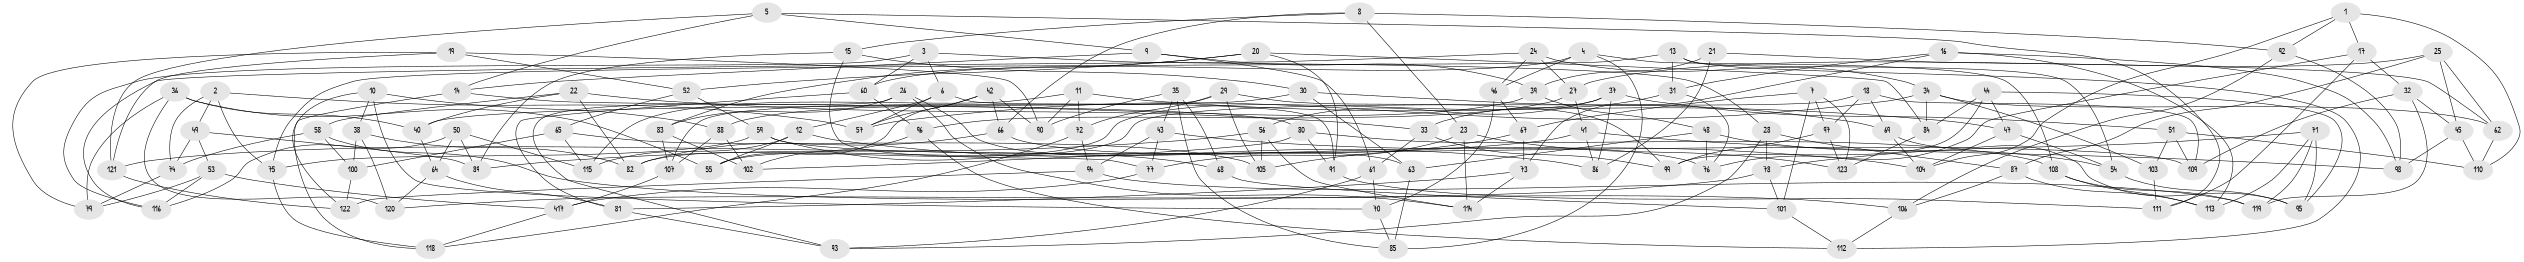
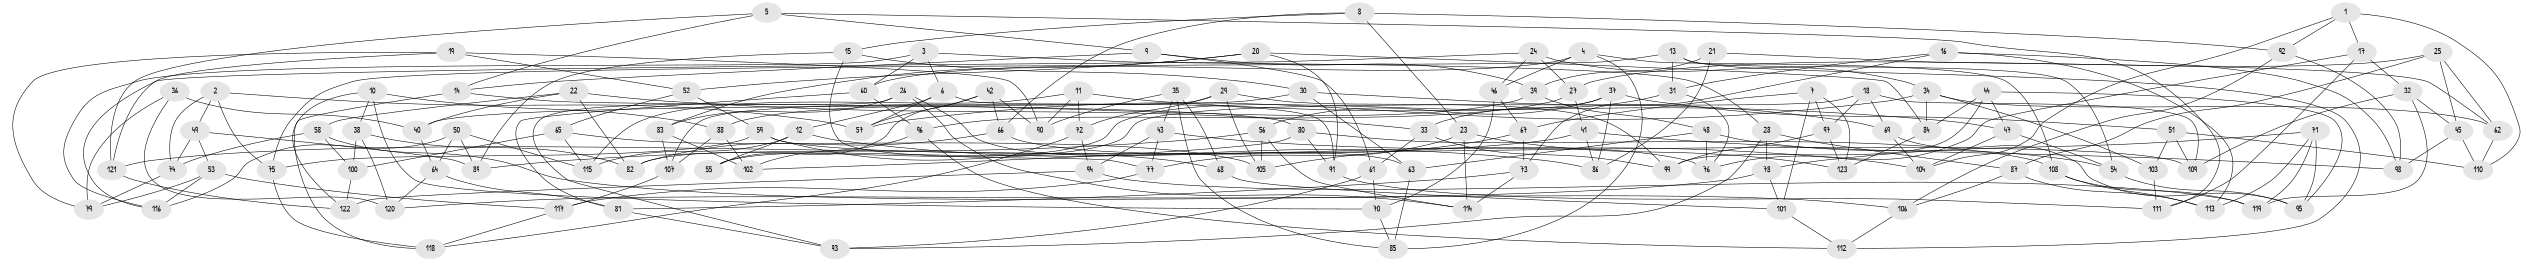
  graph {
    fontname="Patrick Hand"
    node [color=gray90 fontname="Patrick Hand" style=filled]
    edge [fontname="Patrick Hand"]
    1
    17
    92
    104
    110
    111
    32
    76
    98
    106
    2
    49
    57
    74
    75
    89
    53
    79
    118
    3
    6
    28
    60
    116
    12
    91
    87
    93
    78
    96
    81
    4
    46
    85
    108
    67
    70
    113
    119
    5
    9
    14
    121
    39
    61
    80
    122
    115
    55
    86
    7
    97
    101
    123
    73
    105
    99
    112
    8
    15
    23
    66
    30
    77
    114
    82
    88
    48
    10
    38
    120
    100
    107
    102
    11
    47
    72
    90
    54
    94
    13
    31
    33
    95
    69
    40
    63
-   117 [label=417]
+   117
    16
    109
    45
    18
    19
    52
    59
    65
    20
    83
    84
    21
    62
    22
    58
    64
    24
    27
    34
    41
    103
    25
    26
    29
    35
    43
    68
    36
    37
    51
    56
    42
    44
    50
    71
    1 -- 17
    1 -- 92
    1 -- 104
    1 -- 110
    17 -- 111
    17 -- 32
    17 -- 76
    92 -- 98
    92 -- 106
    32 -- 119
    32 -- 109
    32 -- 45
    106 -- 112
    2 -- 49
    2 -- 57
    2 -- 74
    2 -- 75
    49 -- 74
    49 -- 89
    49 -- 53
    74 -- 79
    75 -- 118
    53 -- 79
    53 -- 116
    53 -- 117
    3 -- 6
    3 -- 28
    3 -- 60
    3 -- 116
    6 -- 57
    6 -- 12
    6 -- 91
    28 -- 87
    28 -- 93
    28 -- 78
    60 -- 96
    60 -- 81
    12 -- 115
    12 -- 55
    12 -- 86
    91 -- 111
    87 -- 106
    87 -- 113
    78 -- 101
    78 -- 120
    96 -- 112
    96 -- 102
    81 -- 93
    4 -- 60
    4 -- 46
    4 -- 85
    4 -- 108
    46 -- 67
    46 -- 70
    108 -- 113
    108 -- 119
    67 -- 73
    67 -- 105
    70 -- 85
    5 -- 111
    5 -- 9
    5 -- 14
    5 -- 121
    9 -- 14
    9 -- 39
    9 -- 61
    14 -- 118
    14 -- 80
    121 -- 122
    39 -- 88
    39 -- 48
    61 -- 93
    61 -- 70
    80 -- 91
    80 -- 108
    80 -- 102
    7 -- 67
    7 -- 97
    7 -- 101
    7 -- 123
    97 -- 123
    97 -- 99
    101 -- 112
    73 -- 81
    73 -- 114
    8 -- 92
    8 -- 15
    8 -- 23
    8 -- 66
    15 -- 89
    15 -- 30
    15 -- 77
    23 -- 123
    23 -- 77
    23 -- 114
    66 -- 76
    66 -- 82
    30 -- 69
    30 -- 40
    30 -- 63
    77 -- 117
    88 -- 107
    88 -- 102
    48 -- 76
    48 -- 54
    48 -- 63
    10 -- 70
    10 -- 122
    10 -- 88
    10 -- 38
    38 -- 82
    38 -- 120
    38 -- 100
    100 -- 122
    107 -- 117
    11 -- 115
    11 -- 47
    11 -- 72
    11 -- 90
    47 -- 104
    47 -- 54
    72 -- 118
    72 -- 94
    54 -- 95
    94 -- 119
    94 -- 122
    13 -- 75
    13 -- 112
    13 -- 54
    13 -- 31
    31 -- 76
    31 -- 33
    33 -- 61
    33 -- 99
    69 -- 104
    69 -- 95
    40 -- 64
    63 -- 85
    117 -- 118
    16 -- 98
    16 -- 113
    16 -- 73
    16 -- 31
    45 -- 110
    45 -- 98
    18 -- 55
    18 -- 97
    18 -- 69
    18 -- 109
    19 -- 79
    19 -- 121
    19 -- 90
    19 -- 52
    52 -- 59
    52 -- 65
    59 -- 75
    59 -- 109
    59 -- 68
    65 -- 115
    65 -- 105
    65 -- 100
    20 -- 91
    20 -- 52
    20 -- 83
    20 -- 84
    83 -- 107
    83 -- 102
    84 -- 123
    21 -- 39
    21 -- 86
    21 -- 62
    62 -- 110
    22 -- 82
    22 -- 33
    22 -- 40
    22 -- 58
    58 -- 106
    58 -- 74
    58 -- 100
    64 -- 81
    64 -- 120
    24 -- 116
    24 -- 46
    24 -- 27
    24 -- 34
    27 -- 96
    27 -- 41
    34 -- 57
    34 -- 84
    34 -- 62
    34 -- 103
    41 -- 98
    41 -- 121
    41 -- 86
    103 -- 111
    25 -- 87
    25 -- 45
    25 -- 62
    25 -- 27
    26 -- 93
    26 -- 114
    26 -- 63
    26 -- 83
    29 -- 105
    29 -- 99
    29 -- 107
    29 -- 72
    35 -- 85
    35 -- 90
    35 -- 43
    35 -- 68
    43 -- 104
    43 -- 77
    43 -- 94
    68 -- 101
    36 -- 79
-   36 -- 55
    36 -- 120
    36 -- 40
    37 -- 86
    37 -- 82
    37 -- 51
    37 -- 56
    51 -- 110
    51 -- 109
    51 -- 103
    56 -- 89
    56 -- 105
    56 -- 114
    42 -- 57
    42 -- 55
    42 -- 66
    42 -- 90
    44 -- 99
    44 -- 47
    44 -- 95
    44 -- 84
    50 -- 89
    50 -- 116
    50 -- 115
    50 -- 64
    71 -- 78
    71 -- 113
    71 -- 119
    71 -- 95
  }
